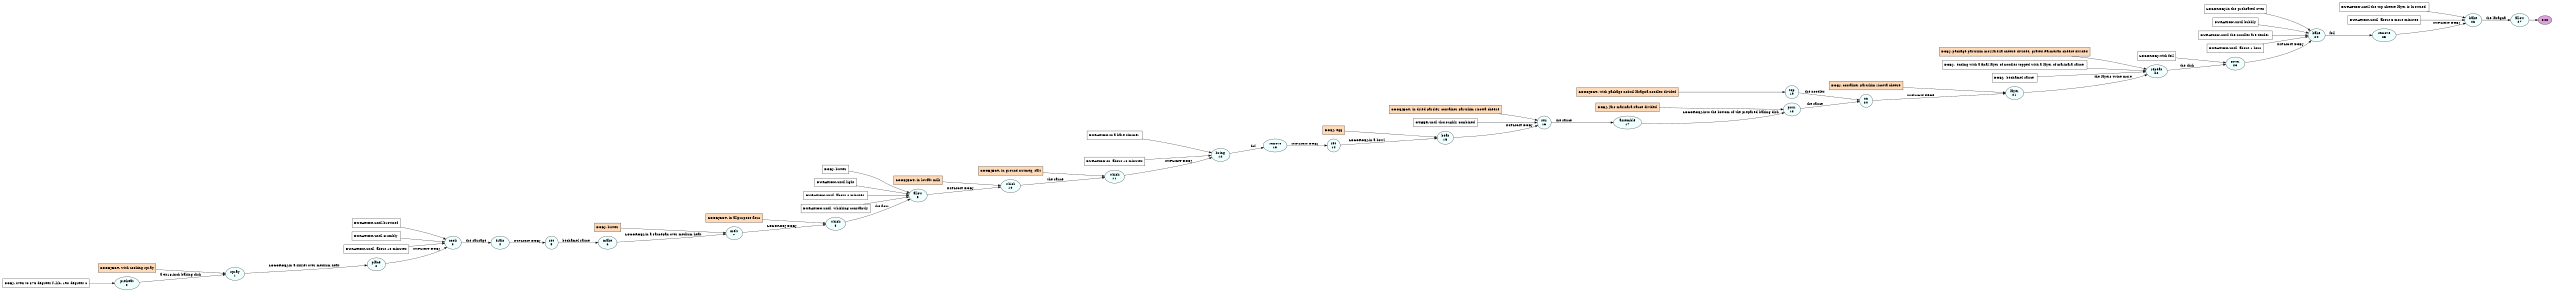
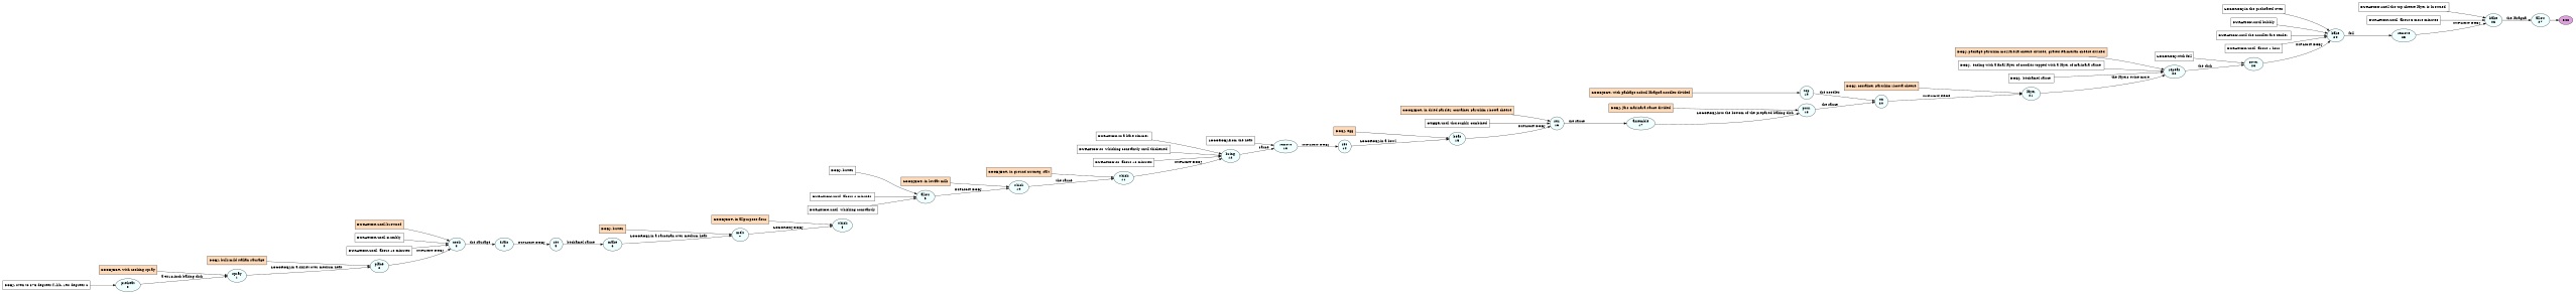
  digraph {
    rankdir=LR
    node [fillcolor=azure shape=box style=filled]
    n1 [label="preheat\n0" shape=oval]
    n2 [label="spray\n1" shape=oval]
    n3 [label="place\n2" shape=oval]
    n4 [label="cook\n3" shape=oval]
    n5 [label="drain\n4" shape=oval]
    n6 [label="set\n5" shape=oval]
    n7 [label="make\n6" shape=oval]
    n8 [label="melt\n7" shape=oval]
    n9 [label="whisk\n8" shape=oval]
    n10 [label="allow\n9" shape=oval]
    n11 [label="whisk\n10" shape=oval]
    n12 [label="whisk\n11" shape=oval]
    n13 [label="bring\n12" shape=oval]
    n14 [label="remove\n13" shape=oval]
    n15 [label="set\n14" shape=oval]
    n16 [label="beat\n15" shape=oval]
    n17 [label="stir\n16" shape=oval]
    n18 [label="assemble\n17" shape=oval]
    n19 [label="pour\n18" shape=oval]
    n20 [label="on\n20" shape=oval]
    n21 [label="top\n19" shape=oval]
    n22 [label="layer\n21" shape=oval]
    n23 [label="repeat\n22" shape=oval]
    n24 [label="cover\n23" shape=oval]
    n25 [label="bake\n24" shape=oval]
    n26 [label="remove\n25" shape=oval]
    n27 [label="bake\n26" shape=oval]
    n28 [label="allow\n27" shape=oval]
    n29 [fillcolor=plum label=Bon shape=oval]
    n30 [fillcolor=white label="DOBJ: oven to 375 degrees f -lrb- 190 degrees c"]
    n31 [fillcolor=peachpuff label="COOBJECT: with cooking spray"]
-   n33 [fillcolor=white label="DURATION:until browned"]
+   n32 [fillcolor=peachpuff label="DOBJ: bulk mild Italian sausage"]
+   n33 [fillcolor=peachpuff label="DURATION:until browned"]
    n34 [fillcolor=white label="DURATION:until crumbly "]
    n35 [fillcolor=white label="DURATION:until  about 10 minutes"]
    n36 [fillcolor=peachpuff label="DOBJ: butter"]
    n37 [fillcolor=peachpuff label="COOBJECT: in allpurpose flour"]
    n38 [fillcolor=white label="DOBJ: butter"]
-   n39 [fillcolor=white label="DURATION:until light"]
    n40 [fillcolor=white label="DURATION:until  about 2 minutes "]
    n41 [fillcolor=white label="DURATION:until  whisking constantly"]
    n42 [fillcolor=peachpuff label="COOBJECT: in lowfat milk"]
    n43 [fillcolor=peachpuff label="COOBJECT: in ground nutmeg, salt"]
    n44 [fillcolor=white label="DURATION:to a bare simmer "]
+   n45 [fillcolor=white label="DURATION:to  whisking constantly until thickened "]
    n46 [fillcolor=white label="DURATION:to  about 10 minutes"]
+   n47 [fillcolor=white label="LOCOROBJ:from the heat"]
    n48 [fillcolor=peachpuff label="DOBJ: egg"]
    n49 [fillcolor=peachpuff label="COOBJECT: in dried parsley, container partskim ricotta cheese"]
    n50 [fillcolor=white label="OTHER:until thoroughly combined"]
    n51 [fillcolor=peachpuff label="DOBJ: jars marinara sauce divided"]
    n52 [fillcolor=peachpuff label="COOBJECT: with package noboil lasagna noodles divided"]
    n53 [fillcolor=peachpuff label="DOBJ: container partskim ricotta cheese"]
    n54 [fillcolor=peachpuff label="DOBJ: package partskim mozzarella cheese divided, grated Parmesan cheese divided"]
    n55 [fillcolor=white label="DOBJ:  ending with a final layer of noodles topped with a layer of marinara sauce "]
    n56 [fillcolor=white label="DOBJ:  bechamel sauce "]
    n57 [fillcolor=white label="LOCOROBJ:with foil"]
    n58 [fillcolor=white label="LOCOROBJ:in the preheated oven"]
    n59 [fillcolor=white label="DURATION:until bubbly"]
    n60 [fillcolor=white label="DURATION:until the noodles are tender "]
    n61 [fillcolor=white label="DURATION:until  about 1 hour"]
    n62 [fillcolor=white label="DURATION:until the top cheese layer is browned "]
    n63 [fillcolor=white label="DURATION:until  about 5 more minutes"]
    n1 -> n2 [label="a 9x13-inch baking dish"]
    n2 -> n3 [label="LOCOROBJ:in a skillet over medium heat"]
    n3 -> n4 [label="IMPLICIT DOBJ"]
    n4 -> n5 [label="the sausage"]
    n5 -> n6 [label="IMPLICIT DOBJ"]
    n6 -> n7 [label="bechamel sauce"]
    n7 -> n8 [label="LOCOROBJ:in a saucepan over medium heat"]
    n8 -> n9 [label="LOCOROBJ DOBJ"]
-   n9 -> n10 [label="the flour"]
    n10 -> n11 [label="IMPLICIT DOBJ"]
    n11 -> n12 [label="the sauce"]
    n12 -> n13 [label="IMPLICIT DOBJ"]
-   n13 -> n14 [label=foil]
+   n13 -> n14 [label=sauce]
    n14 -> n15 [label="IMPLICIT DOBJ"]
    n15 -> n16 [label="LOCOROBJ:in a bowl"]
    n16 -> n17 [label="IMPLICIT DOBJ"]
    n17 -> n18 [label="the sauce"]
    n18 -> n19 [label="LOCOROBJ:into the bottom of the prepared baking dish"]
    n19 -> n20 [label="the sauce"]
    n20 -> n22 [label="IMPLICIT PREP"]
    n21 -> n20 [label="the noodles"]
    n22 -> n23 [label="the layers twice more "]
    n23 -> n24 [label="the dish"]
    n24 -> n25 [label="IMPLICIT DOBJ"]
    n25 -> n26 [label=foil]
    n26 -> n27 [label="IMPLICIT DOBJ"]
    n27 -> n28 [label="the lasagna"]
    n28 -> n29
    n30 -> n1
    n31 -> n2
+   n32 -> n3
    n33 -> n4
    n34 -> n4
    n35 -> n4
    n36 -> n8
    n37 -> n9
    n38 -> n10
-   n39 -> n10
    n40 -> n10
    n41 -> n10
    n42 -> n11
    n43 -> n12
    n44 -> n13
+   n45 -> n13
    n46 -> n13
+   n47 -> n14
    n48 -> n16
    n49 -> n17
    n50 -> n17
    n51 -> n19
    n52 -> n21
    n53 -> n22
    n54 -> n23
    n55 -> n23
    n56 -> n23
    n57 -> n24
    n58 -> n25
    n59 -> n25
    n60 -> n25
    n61 -> n25
    n62 -> n27
    n63 -> n27
  }
